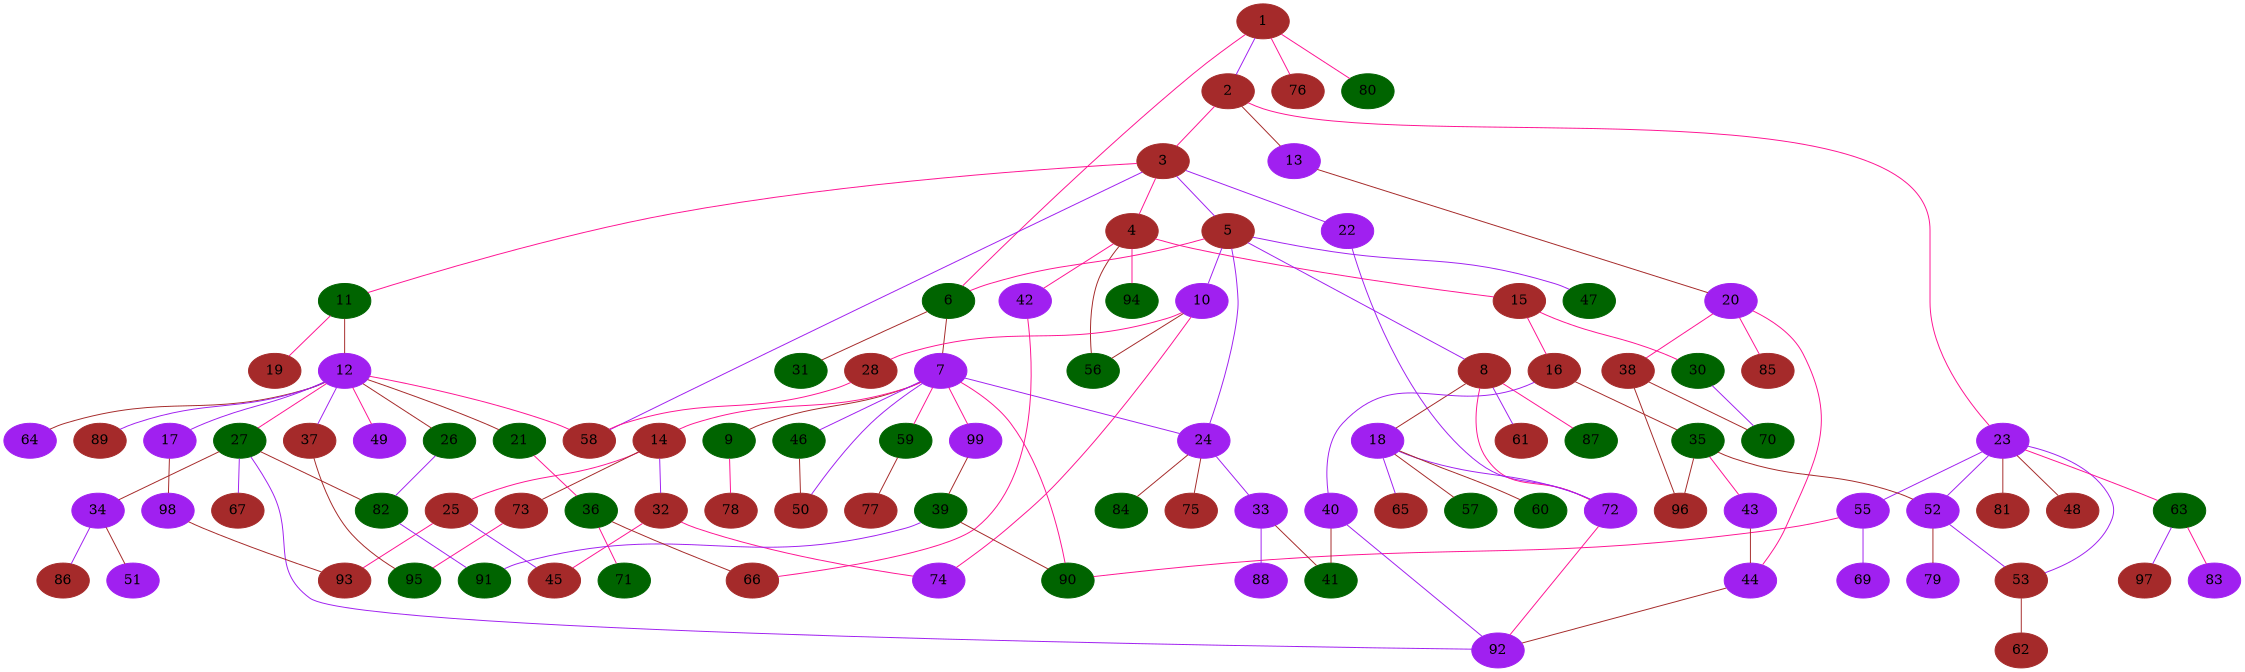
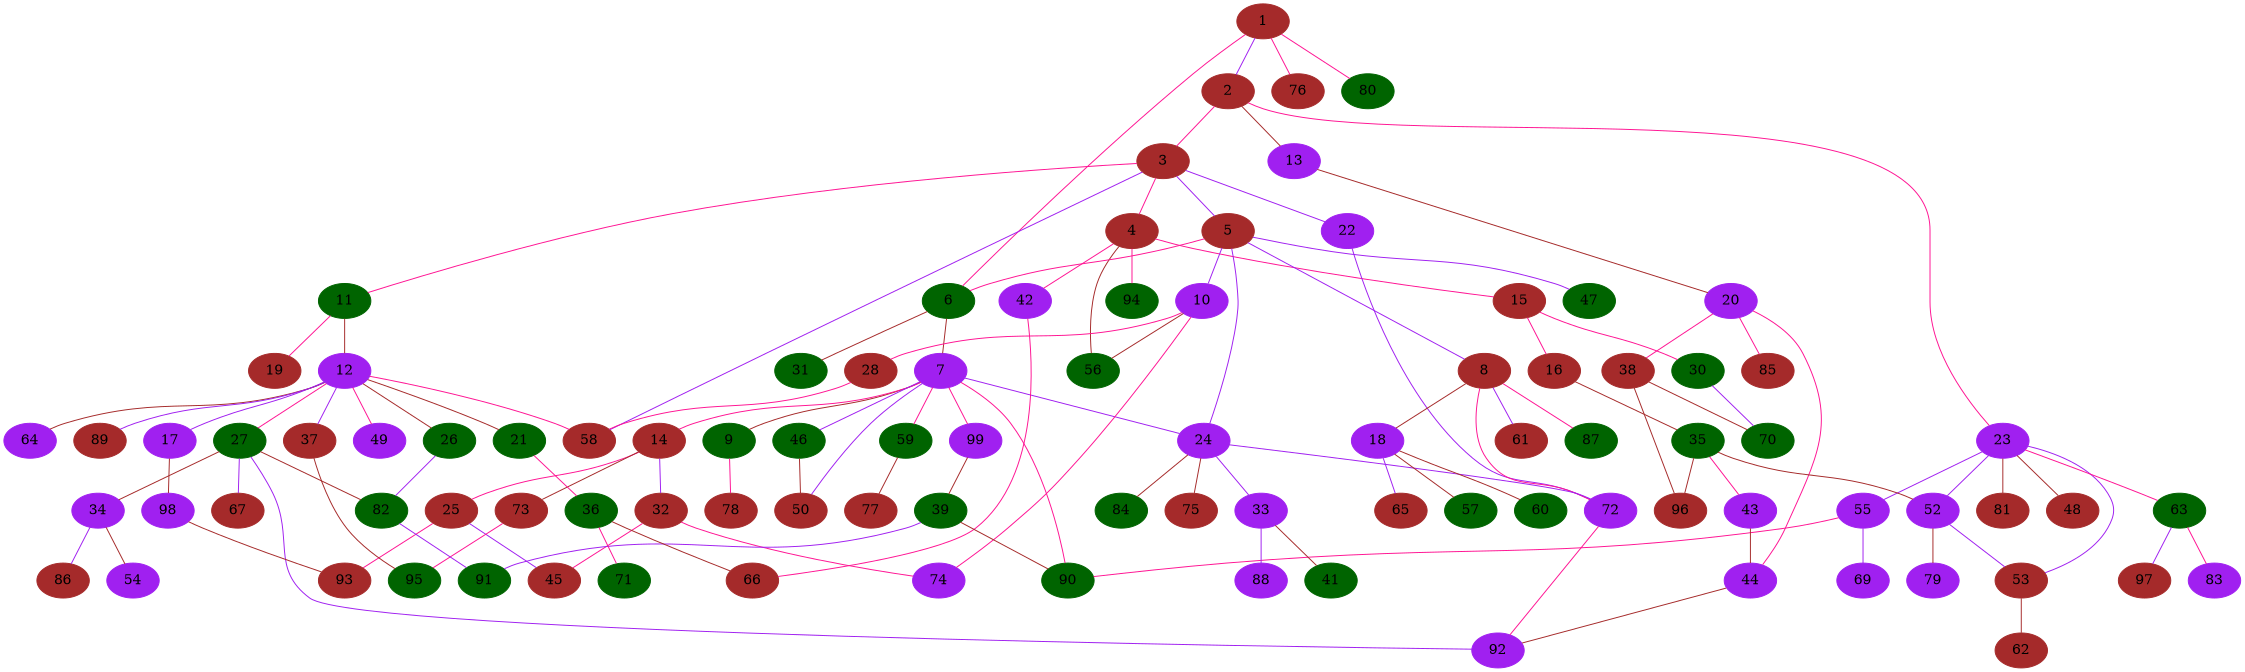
  graph {
    node [color=brown style=filled]
    edge [color=deeppink]
    1
    2
    6 [color=darkgreen]
    76
    80 [color=darkgreen]
    3
    13 [color=purple]
    23 [color=purple]
    7 [color=purple]
    31 [color=darkgreen]
    4
    5
    11 [color=darkgreen]
    22 [color=purple]
    58
    20 [color=purple]
    48
    52 [color=purple]
    53
    55 [color=purple]
    63 [color=darkgreen]
    81
    15
    42 [color=purple]
    56 [color=darkgreen]
    94 [color=darkgreen]
    8
    10 [color=purple]
    24 [color=purple]
    47 [color=darkgreen]
    12 [color=purple]
    19
    72 [color=purple]
    16
    30 [color=darkgreen]
    66
    18 [color=purple]
    61
    87 [color=darkgreen]
    28
    74 [color=purple]
    33 [color=purple]
    75
    84 [color=darkgreen]
    9 [color=darkgreen]
    14
    n47 [color=purple label=99]
    46 [color=darkgreen]
    50
    59 [color=darkgreen]
    90 [color=darkgreen]
    78
    25
    32
    73
    57 [color=darkgreen]
    60 [color=darkgreen]
    65
    39 [color=darkgreen]
    77
    92 [color=purple]
    17 [color=purple]
    21 [color=darkgreen]
    26 [color=darkgreen]
    27 [color=darkgreen]
    37
    49 [color=purple]
    64 [color=purple]
    89
    n70 [color=purple label=98]
    36 [color=darkgreen]
    82 [color=darkgreen]
    34 [color=purple]
    67
    95 [color=darkgreen]
    38
    44 [color=purple]
    85
    45
    93
    35 [color=darkgreen]
-   40 [color=purple]
    70 [color=darkgreen]
    43 [color=purple]
    96
    41 [color=darkgreen]
    71 [color=darkgreen]
    79 [color=purple]
    62
    69 [color=purple]
    83 [color=purple]
    97
    88 [color=purple]
    91 [color=darkgreen]
-   54 [color=purple label=51]
+   54 [color=purple]
    86
    1 -- 2 [color=purple]
    1 -- 6
    1 -- 76
    1 -- 80
    2 -- 3
    2 -- 13 [color=brown]
    2 -- 23
    6 -- 7 [color=brown]
    6 -- 31 [color=brown]
    3 -- 4
    3 -- 5 [color=purple]
    3 -- 11
    3 -- 22 [color=purple]
    3 -- 58 [color=purple]
    13 -- 20 [color=brown]
    23 -- 48 [color=brown]
    23 -- 52 [color=purple]
    23 -- 53 [color=purple]
    23 -- 55 [color=purple]
    23 -- 63
    23 -- 81 [color=brown]
    7 -- 24 [color=purple]
    7 -- 9 [color=brown]
    7 -- 14
    7 -- n47
    7 -- 46 [color=purple]
    7 -- 50 [color=purple]
    7 -- 59
    7 -- 90
    4 -- 15
    4 -- 42
    4 -- 56 [color=brown]
    4 -- 94
    5 -- 6
    5 -- 8 [color=purple]
    5 -- 10 [color=purple]
    5 -- 24 [color=purple]
    5 -- 47 [color=purple]
    11 -- 12 [color=brown]
    11 -- 19
    22 -- 72 [color=purple]
    20 -- 38
    20 -- 44
    20 -- 85
    52 -- 53 [color=purple]
    52 -- 79 [color=brown]
    53 -- 62 [color=brown]
    55 -- 90
    55 -- 69 [color=purple]
    63 -- 83
    63 -- 97 [color=purple]
    15 -- 16
    15 -- 30
    42 -- 66
    8 -- 72
    8 -- 18 [color=brown]
    8 -- 61 [color=purple]
    8 -- 87
    10 -- 56 [color=brown]
    10 -- 28
    10 -- 74
-   18 -- 72 [color=purple]
+   24 -- 72 [color=purple]
    24 -- 33 [color=purple]
    24 -- 75 [color=brown]
    24 -- 84 [color=brown]
    12 -- 58
    12 -- 17 [color=purple]
    12 -- 21 [color=brown]
    12 -- 26 [color=brown]
    12 -- 27
    12 -- 37 [color=purple]
    12 -- 49
    12 -- 64 [color=brown]
    12 -- 89 [color=purple]
    72 -- 92
    16 -- 35 [color=brown]
-   16 -- 40 [color=purple]
    30 -- 70 [color=purple]
    18 -- 57 [color=brown]
    18 -- 60 [color=brown]
    18 -- 65 [color=purple]
    28 -- 58
    33 -- 41 [color=brown]
    33 -- 88 [color=purple]
    9 -- 78
    14 -- 25
    14 -- 32 [color=purple]
    14 -- 73 [color=brown]
    n47 -- 39 [color=brown]
    46 -- 50 [color=brown]
    59 -- 77 [color=brown]
    25 -- 45 [color=purple]
    25 -- 93
    32 -- 74
    32 -- 45
    73 -- 95
    39 -- 90 [color=brown]
    39 -- 91 [color=purple]
    17 -- n70 [color=brown]
    21 -- 36
    26 -- 82 [color=purple]
    27 -- 92 [color=purple]
    27 -- 82 [color=brown]
    27 -- 34 [color=brown]
    27 -- 67 [color=purple]
    37 -- 95 [color=brown]
    n70 -- 93 [color=brown]
    36 -- 66 [color=brown]
    36 -- 71
    82 -- 91 [color=purple]
    34 -- 54 [color=brown]
    34 -- 86 [color=purple]
    38 -- 70 [color=brown]
    38 -- 96 [color=brown]
    44 -- 92 [color=brown]
    35 -- 52 [color=brown]
    35 -- 43
    35 -- 96 [color=brown]
-   40 -- 92 [color=purple]
-   40 -- 41 [color=brown]
    43 -- 44 [color=brown]
  }
